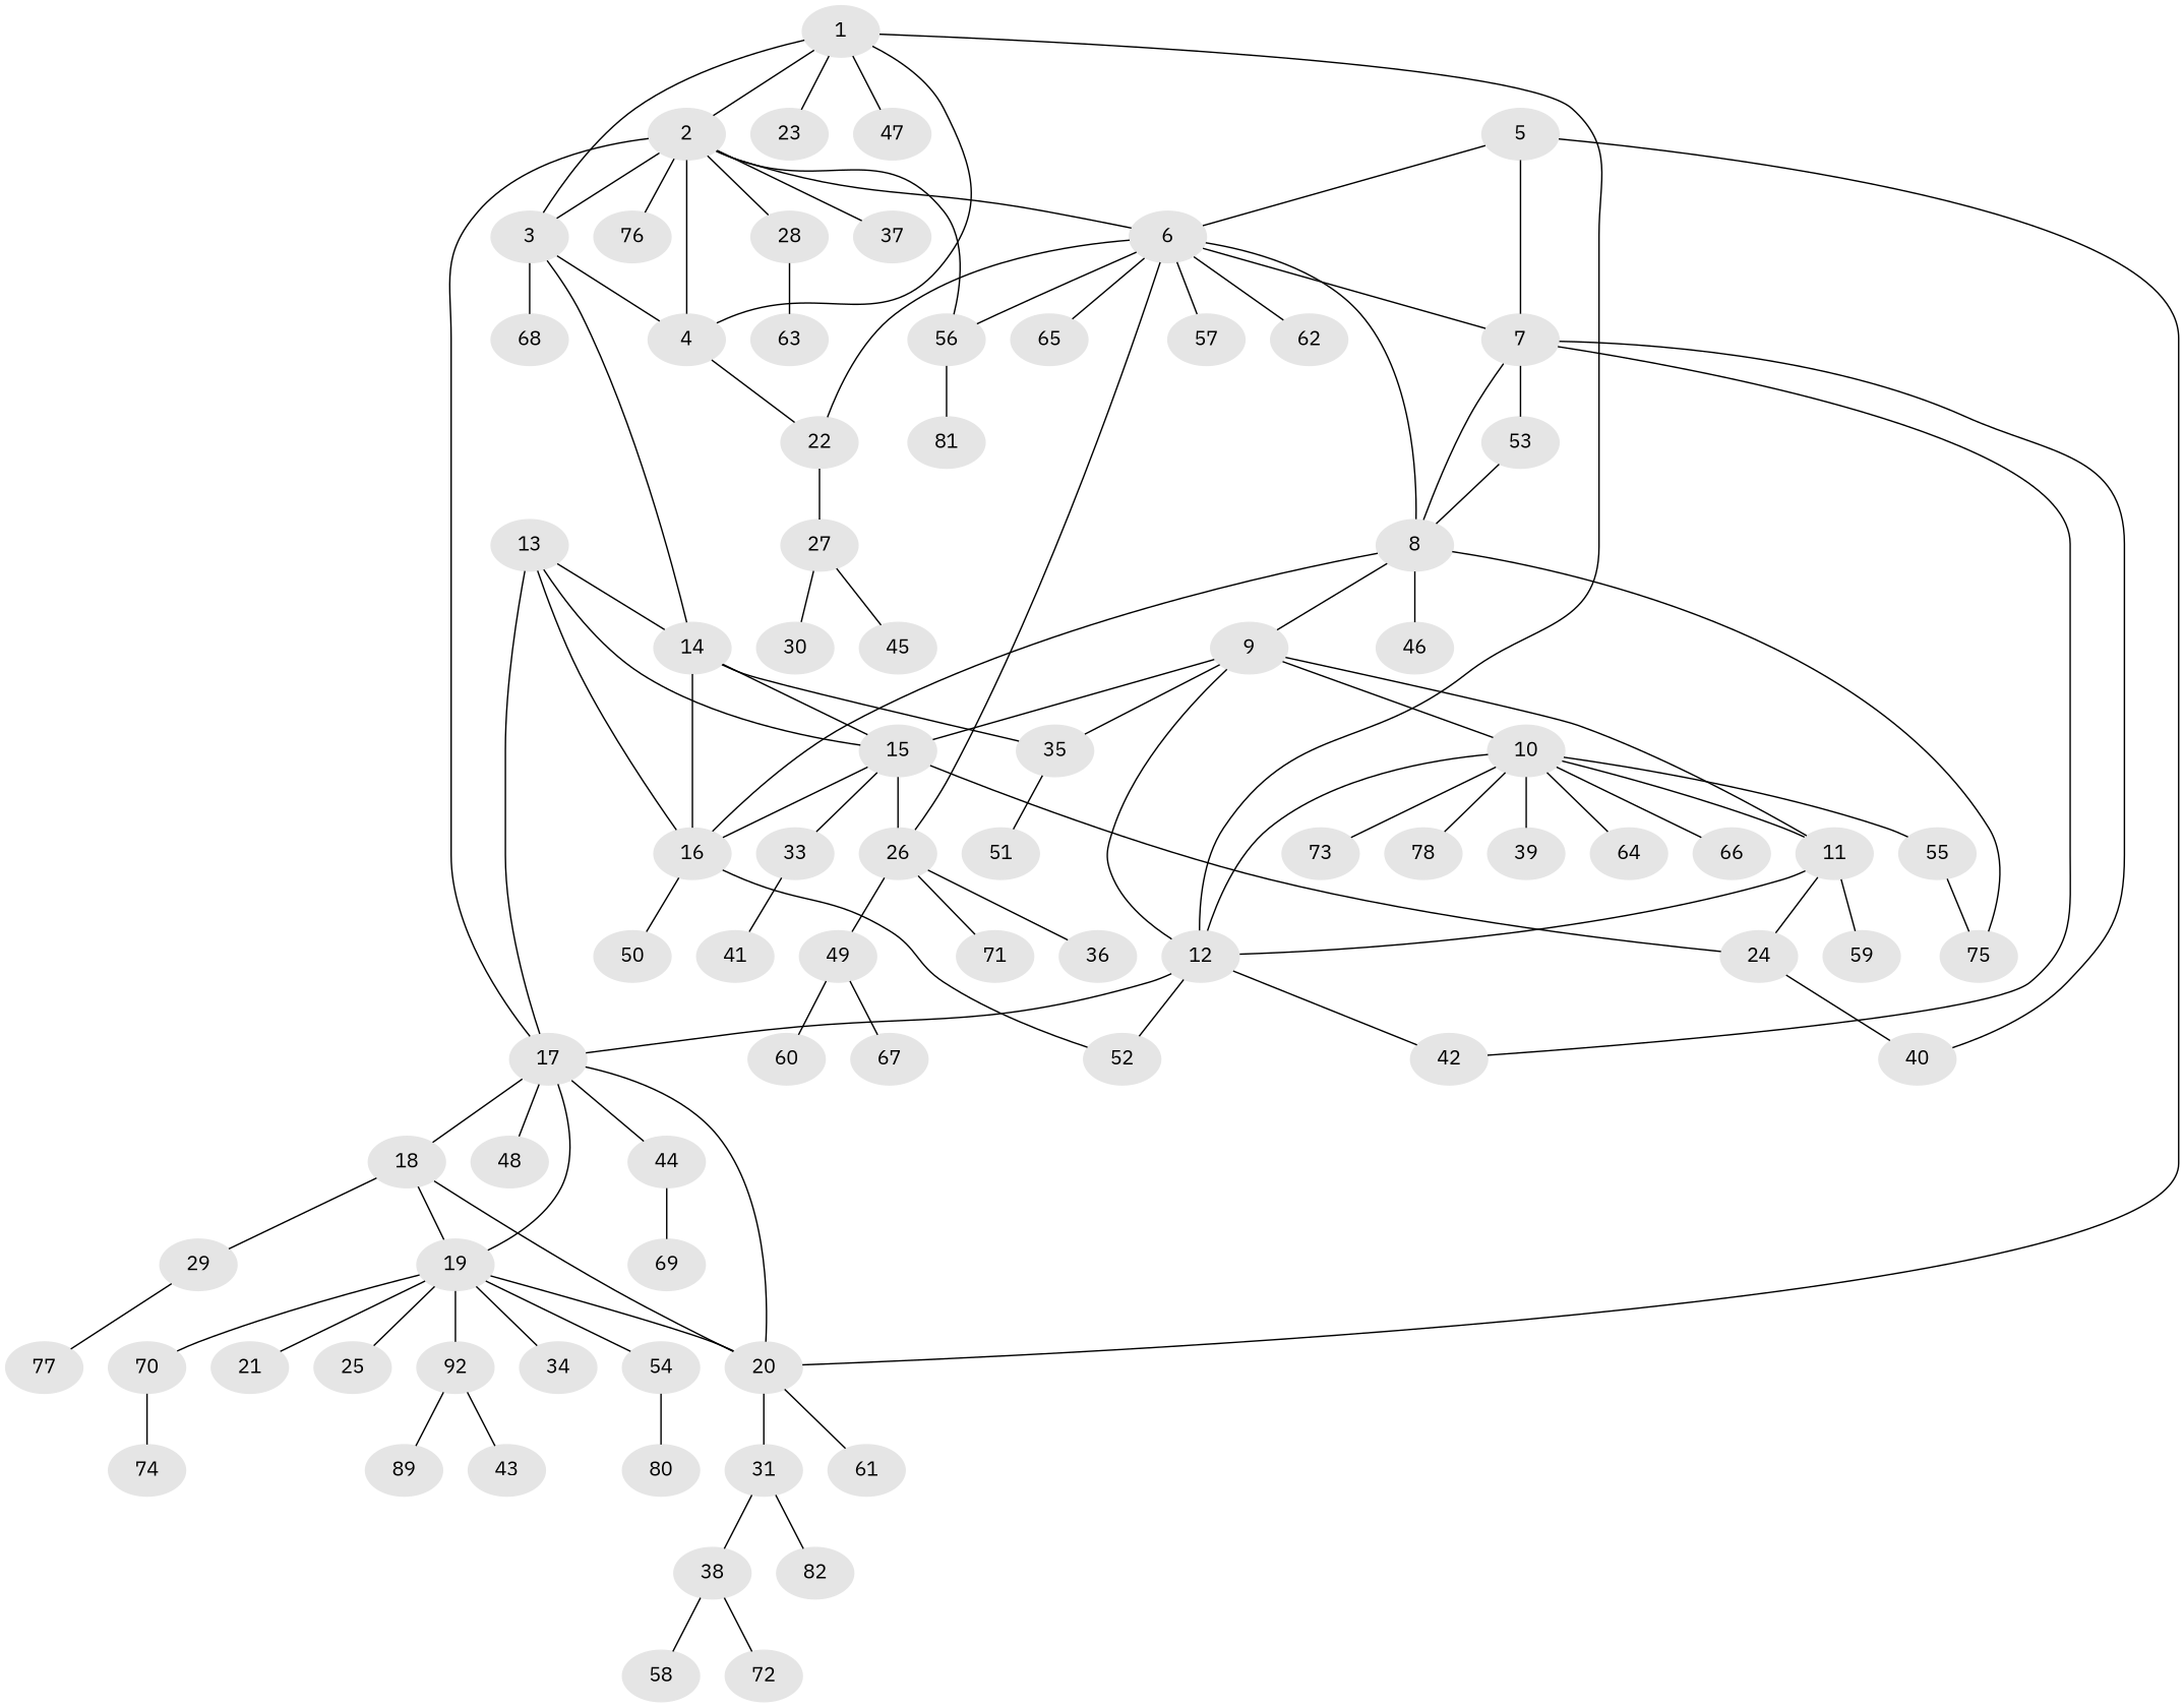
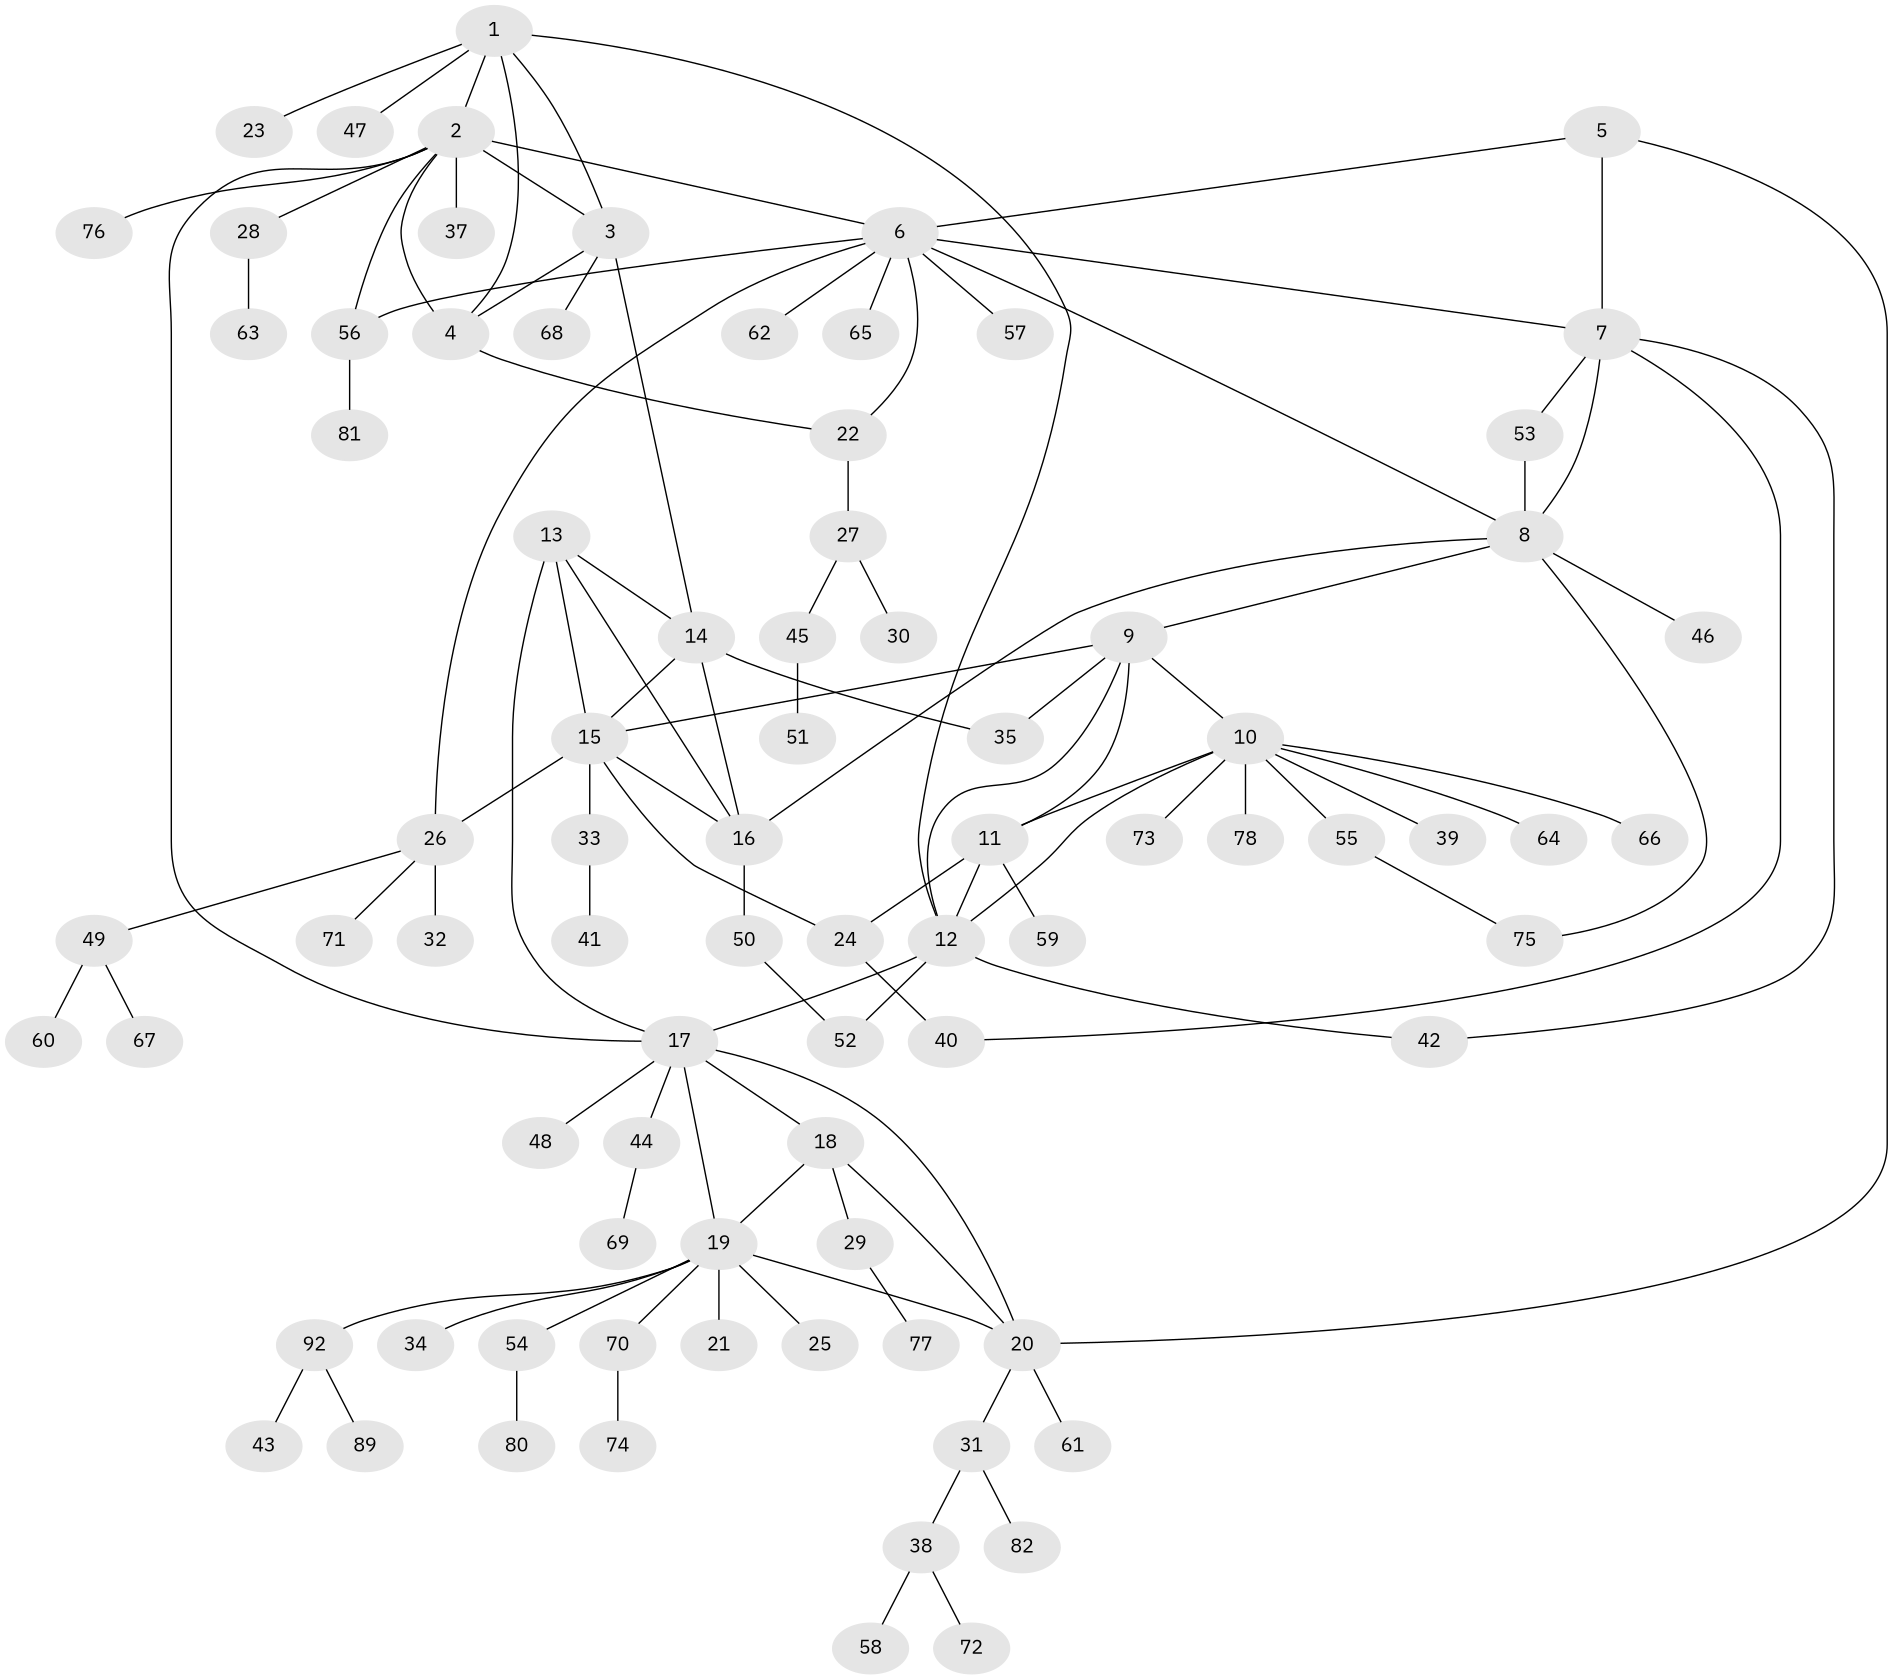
  graph {
    fontname="IBM Plex Sans"
    node [color=gray90 fontname="IBM Plex Sans" style=filled]
    edge [fontname="IBM Plex Sans"]
    1
    2
    3
    4
    12
    23
    47
    6
    17
    28
    37
    56
    76
    14
    68
    22
    42
    52
    7
    8
    26
    57
    62
    65
    20
    18
    19
    44
    48
    63
    81
    16
    15
    35
    27
    5
    40
    53
    9
    46
    75
    31
    61
-   36
+   36 [label=32]
    49
    71
    10
    11
    50
    39
    55
    64
    66
    73
    78
    24
    59
    33
    51
    13
    41
    29
    21
    25
    n65 [label=92]
    34
    54
    70
    69
    77
    43
    n72 [label=89]
    80
    74
    38
    82
    30
    45
    60
    67
    58
    72
    1 -- 2
    1 -- 3
    1 -- 4
    1 -- 12
    1 -- 23
    1 -- 47
    2 -- 3
    2 -- 4
    2 -- 6
    2 -- 17
    2 -- 28
    2 -- 37
    2 -- 56
    2 -- 76
    3 -- 4
    3 -- 14
    3 -- 68
    4 -- 22
    12 -- 17
    12 -- 42
    12 -- 52
    6 -- 56
    6 -- 22
    6 -- 7
    6 -- 8
    6 -- 26
    6 -- 57
    6 -- 62
    6 -- 65
    17 -- 20
    17 -- 18
    17 -- 19
    17 -- 44
    17 -- 48
    28 -- 63
    56 -- 81
    14 -- 16
    14 -- 15
    14 -- 35
    22 -- 27
    7 -- 42
    7 -- 8
    7 -- 40
    7 -- 53
    8 -- 16
    8 -- 9
    8 -- 46
    8 -- 75
    26 -- 36
    26 -- 49
    26 -- 71
    20 -- 31
    20 -- 61
    18 -- 20
    18 -- 19
    18 -- 29
    19 -- 20
    19 -- 21
    19 -- 25
    19 -- n65
    19 -- 34
    19 -- 54
    19 -- 70
    44 -- 69
-   16 -- 52
+   50 -- 52
    16 -- 50
    15 -- 26
    15 -- 16
    15 -- 24
    15 -- 33
-   35 -- 51
+   45 -- 51
    27 -- 30
    27 -- 45
    5 -- 6
    5 -- 7
    5 -- 20
    53 -- 8
    9 -- 12
    9 -- 15
    9 -- 35
    9 -- 10
    9 -- 11
    31 -- 38
    31 -- 82
    49 -- 60
    49 -- 67
    10 -- 12
    10 -- 11
    10 -- 39
    10 -- 55
    10 -- 64
    10 -- 66
    10 -- 73
    10 -- 78
    11 -- 12
    11 -- 24
    11 -- 59
    55 -- 75
    24 -- 40
    33 -- 41
    13 -- 17
    13 -- 14
    13 -- 16
    13 -- 15
    29 -- 77
    n65 -- 43
    n65 -- n72
    54 -- 80
    70 -- 74
    38 -- 58
    38 -- 72
  }
